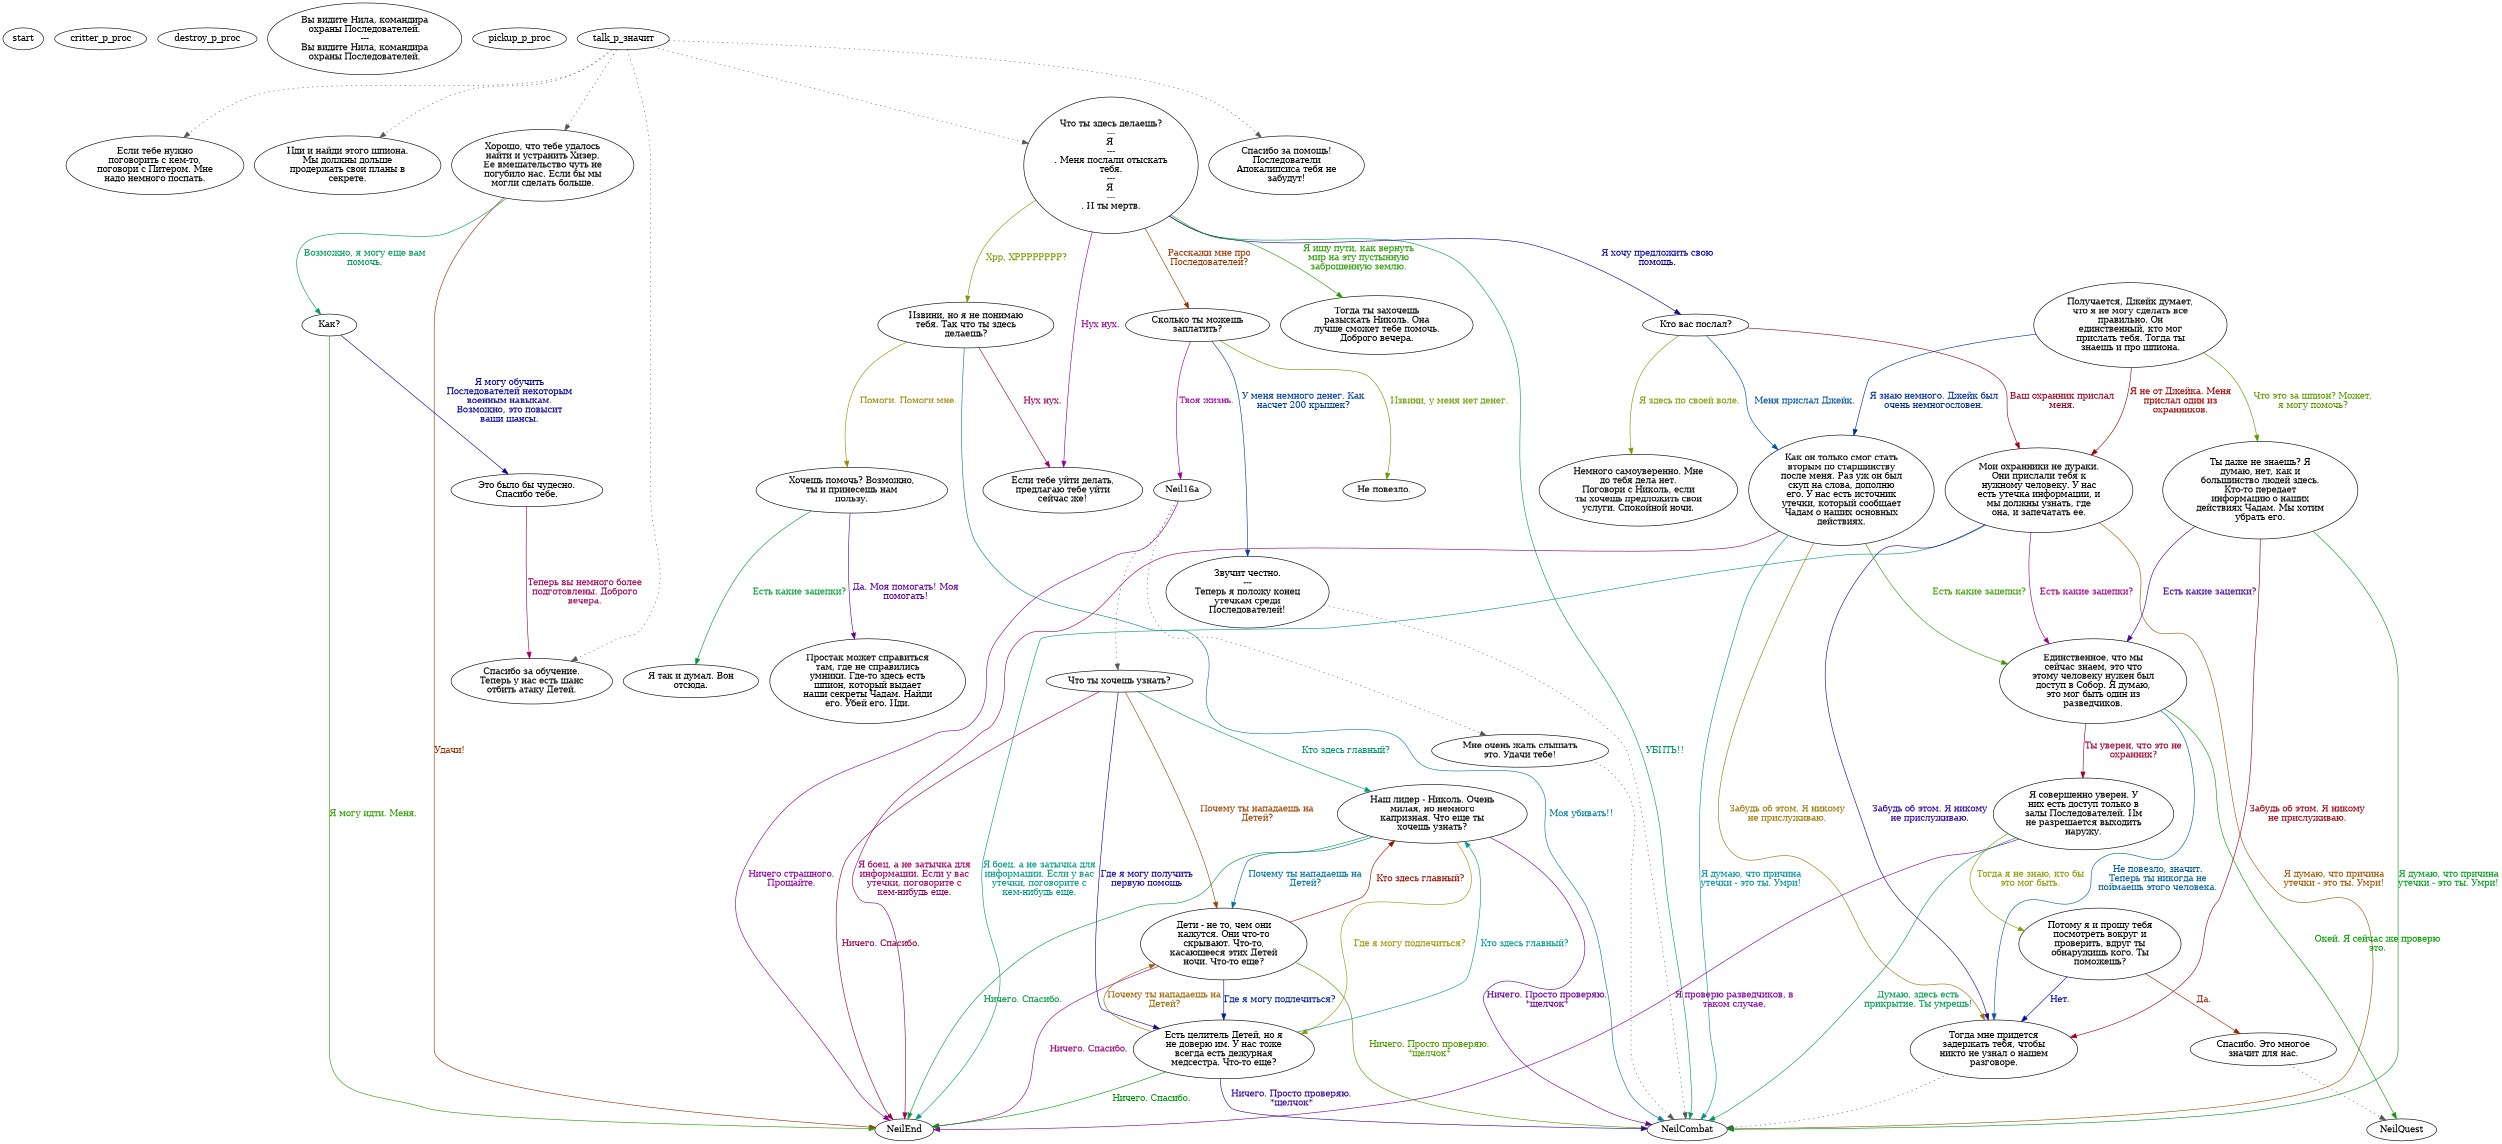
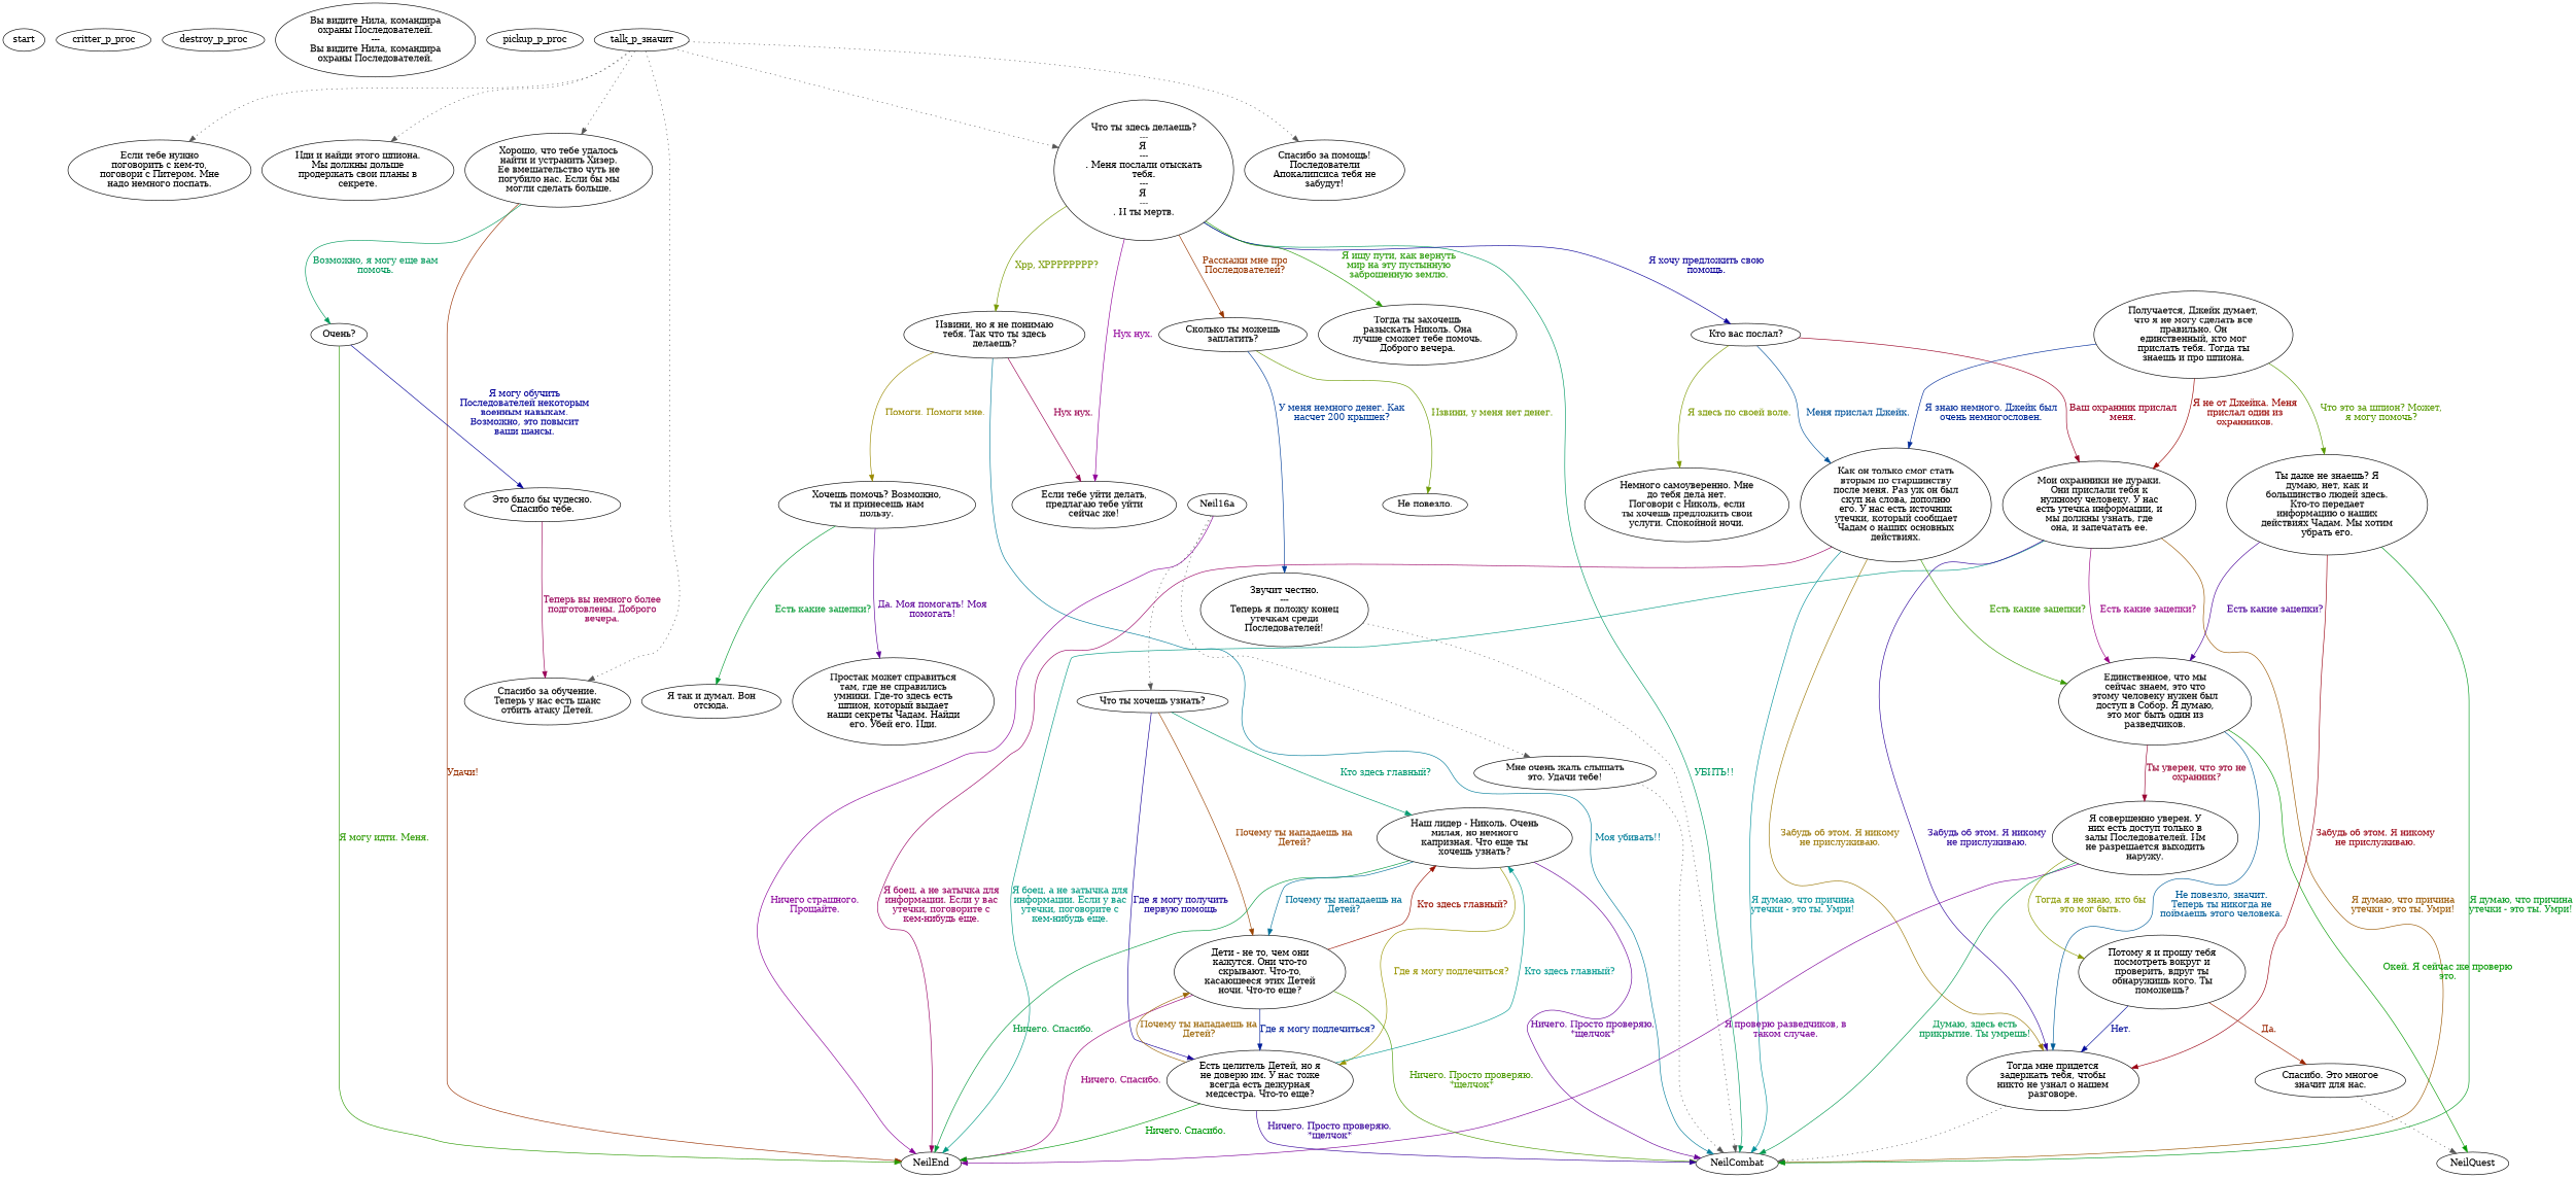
  digraph {
    node [color="#000000" fillcolor="#FFFFFF" style=filled]
    edge [color="#555555"]
    start
    critter_p_proc
    destroy_p_proc
    n4 [label="Вы видите Нила, командира\nохраны Последователей.\n---\nВы видите Нила, командира\nохраны Последователей."]
    pickup_p_proc
    n6 [label="talk_p_значит"]
    n7 [label="Если тебе нужно\nпоговорить с кем-то,\nпоговори с Питером. Мне\nнадо немного поспать."]
    n8 [label="Иди и найди этого шпиона.\nМы должны дольше\nпродержать свои планы в\nсекрете."]
    n9 [label="Хорошо, что тебе удалось\nнайти и устранить Хизер.\nЕе вмешательство чуть не\nпогубило нас. Если бы мы\nмогли сделать больше."]
    n10 [label="Спасибо за обучение.\nТеперь у нас есть шанс\nотбить атаку Детей."]
    n11 [label="Спасибо за помощь!\nПоследователи\nАпокалипсиса тебя не\nзабудут!"]
    n12 [label="Что ты здесь делаешь?\n---\nЯ \n---\n. Меня послали отыскать\nтебя.\n---\nЯ \n---\n. И ты мертв."]
    NeilEnd
-   n14 [label="Как?"]
+   n14 [label="Очень?"]
    n15 [label="Извини, но я не понимаю\nтебя. Так что ты здесь\nделаешь?"]
    n16 [label="Если тебе уйти делать,\nпредлагаю тебе уйти\nсейчас же!"]
    NeilCombat
    n18 [label="Сколько ты можешь\nзаплатить?"]
    n19 [label="Кто вас послал?"]
    n20 [label="Тогда ты захочешь\nразыскать Николь. Она\nлучше сможет тебе помочь.\nДоброго вечера."]
    n21 [label="Это было бы чудесно.\nСпасибо тебе."]
    n22 [label="Хочешь помочь? Возможно,\nты и принесешь нам\nпользу."]
    n23 [label="Звучит честно.\n---\nТеперь я положу конец\nутечкам среди\nПоследователей!"]
    n24 [label="Не повезло."]
    Neil16a
    n26 [label="Мои охранники не дураки.\nОни прислали тебя к\nнужному человеку. У нас\nесть утечка информации, и\nмы должны узнать, где\nона, и запечатать ее."]
    n27 [label="Как он только смог стать\nвторым по старшинству\nпосле меня. Раз уж он был\nскуп на слова, дополню\nего. У нас есть источник\nутечки, который сообщает\nЧадам о наших основных\nдействиях."]
    n28 [label="Немного самоуверенно. Мне\nдо тебя дела нет.\nПоговори с Николь, если\nты хочешь предложить свои\nуслуги. Спокойной ночи."]
    n29 [label="Простак может справиться\nтам, где не справились\nумники. Где-то здесь есть\nшпион, который выдает\nнаши секреты Чадам. Найди\nего. Убей его. Иди."]
    n30 [label="Я так и думал. Вон\nотсюда."]
    n31 [label="Что ты хочешь узнать?"]
    n32 [label="Мне очень жаль слышать\nэто. Удачи тебе!"]
    n33 [label="Единственное, что мы\nсейчас знаем, это что\nэтому человеку нужен был\nдоступ в Собор. Я думаю,\nэто мог быть один из\nразведчиков."]
    n34 [label="Тогда мне придется\nзадержать тебя, чтобы\nникто не узнал о нашем\nразговоре."]
    n35 [label="Получается, Джейк думает,\nчто я не могу сделать все\nправильно. Он\nединственный, кто мог\nприслать тебя. Тогда ты\nзнаешь и про шпиона."]
    n36 [label="Ты даже не знаешь? Я\nдумаю, нет, как и\nбольшинство людей здесь.\nКто-то передает\nинформацию о наших\nдействиях Чадам. Мы хотим\nубрать его."]
    NeilQuest
    n38 [label="Я совершенно уверен. У\nних есть доступ только в\nзалы Последователей. Им\nне разрешается выходить\nнаружу."]
    n39 [label="Потому я и прошу тебя\nпосмотреть вокруг и\nпроверить, вдруг ты\nобнаружишь кого. Ты\nпоможешь?"]
    n40 [label="Спасибо. Это многое\nзначит для нас."]
    n41 [label="Наш лидер - Николь. Очень\nмилая, но немного\nкапризная. Что еще ты\nхочешь узнать?"]
    n42 [label="Дети - не то, чем они\nкажутся. Они что-то\nскрывают. Что-то,\nкасающееся этих Детей\nночи. Что-то еще?"]
    n43 [label="Есть целитель Детей, но я\nне доверю им. У нас тоже\nвсегда есть дежурная\nмедсестра. Что-то еще?"]
    n6 -> n7 [style=dotted]
    n6 -> n8 [style=dotted]
    n6 -> n9 [style=dotted]
    n6 -> n10 [style=dotted]
    n6 -> n11 [style=dotted]
    n6 -> n12 [style=dotted]
    n9 -> NeilEnd [color="#992F00" fontcolor="#992F00" label="Удачи!"]
    n9 -> n14 [color="#00995B" fontcolor="#00995B" label="Возможно, я могу еще вам\nпомочь."]
    n12 -> n15 [color="#769900" fontcolor="#769900" label="Хрр, ХРРРРРРРР?"]
    n12 -> n16 [color="#900099" fontcolor="#900099" label="Нух нух."]
    n12 -> NeilCombat [color="#009963" fontcolor="#009963" label="УБИТЬ!!"]
    n12 -> n18 [color="#993600" fontcolor="#993600" label="Расскажи мне про\nПоследователей?"]
    n12 -> n19 [color="#0A0099" fontcolor="#0A0099" label="Я хочу предложить свою\nпомощь."]
    n12 -> n20 [color="#239900" fontcolor="#239900" label="Я ищу пути, как вернуть\nмир на эту пустынную\nзаброшенную землю."]
    n14 -> NeilEnd [color="#2B9900" fontcolor="#2B9900" label="Я могу идти. Меня."]
    n14 -> n21 [color="#020099" fontcolor="#020099" label="Я могу обучить\nПоследователей некоторым\nвоенным навыкам.\nВозможно, это повысит\nваши шансы."]
    n15 -> n16 [color="#990050" fontcolor="#990050" label="Нух нух."]
    n15 -> NeilCombat [color="#007C99" fontcolor="#007C99" label="Моя убивать!!"]
    n15 -> n22 [color="#998900" fontcolor="#998900" label="Помоги. Помоги мне."]
    n18 -> n23 [color="#003D99" fontcolor="#003D99" label="У меня немного денег. Как\nнасчет 200 крышек?"]
    n18 -> n24 [color="#6A9900" fontcolor="#6A9900" label="Извини, у меня нет денег."]
-   n18 -> Neil16a [color="#990096" fontcolor="#990096" label="Твоя жизнь."]
    n19 -> n26 [color="#990024" fontcolor="#990024" label="Ваш охранник прислал\nменя."]
    n19 -> n27 [color="#005199" fontcolor="#005199" label="Меня прислал Джейк."]
    n19 -> n28 [color="#7D9900" fontcolor="#7D9900" label="Я здесь по своей воле."]
    n21 -> n10 [color="#990057" fontcolor="#990057" label="Теперь вы немного более\nподготовлены. Доброго\nвечера."]
    n22 -> n29 [color="#5C0099" fontcolor="#5C0099" label="Да. Моя помогать! Моя\nпомогать!"]
    n22 -> n30 [color="#009930" fontcolor="#009930" label="Есть какие зацепки?"]
    n23 -> NeilCombat [style=dotted]
    Neil16a -> NeilEnd [color="#880099" fontcolor="#880099" label="Ничего страшного.\nПрощайте."]
    Neil16a -> n31 [style=dotted]
    Neil16a -> n32 [style=dotted]
    n26 -> NeilEnd [color="#009982" fontcolor="#009982" label="Я боец, а не затычка для\nинформации. Если у вас\nутечки, поговорите с\nкем-нибудь еще."]
    n26 -> NeilCombat [color="#995600" fontcolor="#995600" label="Я думаю, что причина\nутечки - это ты. Умри!"]
    n26 -> n33 [color="#990083" fontcolor="#990083" label="Есть какие зацепки?"]
    n26 -> n34 [color="#290099" fontcolor="#290099" label="Забудь об этом. Я никому\nне прислуживаю."]
    n27 -> NeilEnd [color="#990063" fontcolor="#990063" label="Я боец, а не затычка для\nинформации. Если у вас\nутечки, поговорите с\nкем-нибудь еще."]
    n27 -> NeilCombat [color="#009099" fontcolor="#009099" label="Я думаю, что причина\nутечки - это ты. Умри!"]
    n27 -> n33 [color="#379900" fontcolor="#379900" label="Есть какие зацепки?"]
    n27 -> n34 [color="#997500" fontcolor="#997500" label="Забудь об этом. Я никому\nне прислуживаю."]
-   n31 -> NeilEnd [color="#990044" fontcolor="#990044" label="Ничего. Спасибо."]
    n31 -> n41 [color="#00996F" fontcolor="#00996F" label="Кто здесь главный?"]
    n31 -> n42 [color="#994200" fontcolor="#994200" label="Почему ты нападаешь на\nДетей?"]
    n31 -> n43 [color="#160099" fontcolor="#160099" label="Где я могу получить\nпервую помощь"]
    n32 -> NeilCombat [style=dotted]
    n33 -> n34 [color="#005D99" fontcolor="#005D99" label="Не повезло, значит.\nТеперь ты никогда не\nпоймаешь этого человека."]
    n33 -> NeilQuest [color="#039900" fontcolor="#039900" label="Окей. Я сейчас же проверю\nэто."]
    n33 -> n38 [color="#990030" fontcolor="#990030" label="Ты уверен, что это не\nохранник?"]
    n34 -> NeilCombat [style=dotted]
    n35 -> n26 [color="#990300" fontcolor="#990300" label="Я не от Джейка. Меня\nприслал один из\nохранников."]
    n35 -> n27 [color="#002A99" fontcolor="#002A99" label="Я знаю немного. Джейк был\nочень немногословен."]
    n35 -> n36 [color="#569900" fontcolor="#569900" label="Что это за шпион? Может,\nя могу помочь?"]
    n36 -> NeilCombat [color="#00991C" fontcolor="#00991C" label="Я думаю, что причина\nутечки - это ты. Умри!"]
    n36 -> n33 [color="#490099" fontcolor="#490099" label="Есть какие зацепки?"]
    n36 -> n34 [color="#990010" fontcolor="#990010" label="Забудь об этом. Я никому\nне прислуживаю."]
    n38 -> NeilEnd [color="#7C0099" fontcolor="#7C0099" label="Я проверю разведчиков, в\nтаком случае."]
    n38 -> NeilCombat [color="#00994F" fontcolor="#00994F" label="Думаю, здесь есть\nприкрытие. Ты умрешь!"]
    n38 -> n39 [color="#899900" fontcolor="#899900" label="Тогда я не знаю, кто бы\nэто мог быть."]
    n39 -> n34 [color="#000A99" fontcolor="#000A99" label="Нет."]
    n39 -> n40 [color="#992300" fontcolor="#992300" label="Да."]
    n40 -> NeilQuest [style=dotted]
    n41 -> NeilEnd [color="#00993C" fontcolor="#00993C" label="Ничего. Спасибо."]
    n41 -> NeilCombat [color="#680099" fontcolor="#680099" label="Ничего. Просто проверяю.\n*щелчок*"]
    n41 -> n42 [color="#007099" fontcolor="#007099" label="Почему ты нападаешь на\nДетей?"]
    n41 -> n43 [color="#999500" fontcolor="#999500" label="Где я могу подлечиться?"]
    n42 -> NeilEnd [color="#990077" fontcolor="#990077" label="Ничего. Спасибо."]
    n42 -> NeilCombat [color="#4A9900" fontcolor="#4A9900" label="Ничего. Просто проверяю.\n*щелчок*"]
    n42 -> n41 [color="#990F00" fontcolor="#990F00" label="Кто здесь главный?"]
    n42 -> n43 [color="#001D99" fontcolor="#001D99" label="Где я могу подлечиться?"]
    n43 -> NeilEnd [color="#009909" fontcolor="#009909" label="Ничего. Спасибо."]
    n43 -> NeilCombat [color="#350099" fontcolor="#350099" label="Ничего. Просто проверяю.\n*щелчок*"]
    n43 -> n41 [color="#00998F" fontcolor="#00998F" label="Кто здесь главный?"]
    n43 -> n42 [color="#996200" fontcolor="#996200" label="Почему ты нападаешь на\nДетей?"]
  }
